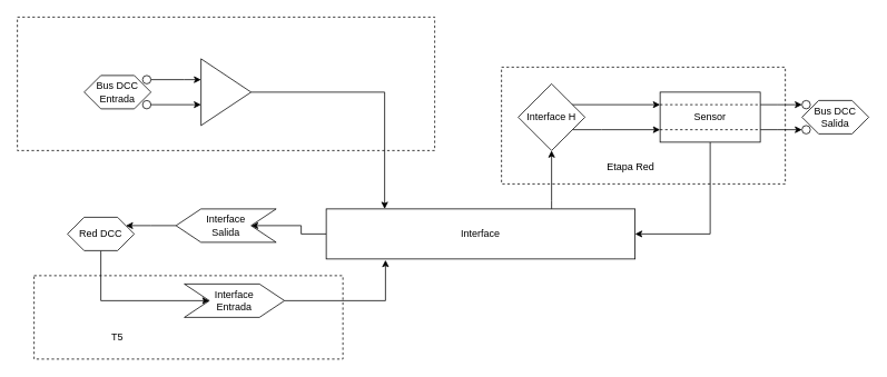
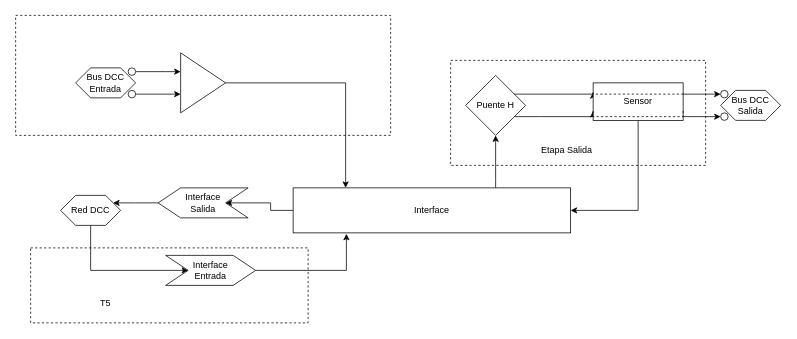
  <mxCell id="0" />
  <mxCell id="1" parent="0" />
  <mxCell id="2" value="" style="rounded=0;whiteSpace=wrap;html=1;fillColor=none;dashed=1;" vertex="1" parent="1"><mxGeometry x="600" y="80" width="340" height="140" as="geometry" /></mxCell>
  <mxCell id="3" value="" style="rounded=0;whiteSpace=wrap;html=1;fillColor=none;dashed=1;" vertex="1" parent="1"><mxGeometry x="20" y="20" width="500" height="160" as="geometry" /></mxCell>
  <mxCell id="4" style="edgeStyle=orthogonalEdgeStyle;rounded=0;orthogonalLoop=1;jettySize=auto;html=1;entryX=0.5;entryY=1;entryDx=0;entryDy=0;" edge="1" parent="1" source="6" target="13"><mxGeometry relative="1" as="geometry"><Array as="points"><mxPoint x="660" y="240" /><mxPoint x="660" y="240" /></Array></mxGeometry></mxCell>
  <mxCell id="5" style="edgeStyle=orthogonalEdgeStyle;rounded=0;orthogonalLoop=1;jettySize=auto;html=1;" edge="1" parent="1" source="6" target="16"><mxGeometry relative="1" as="geometry"><mxPoint x="380" y="330" as="targetPoint" /></mxGeometry></mxCell>
  <mxCell id="6" value="Interface" style="rounded=0;whiteSpace=wrap;html=1;" vertex="1" parent="1"><mxGeometry x="390" y="250" width="370" height="60" as="geometry" /></mxCell>
  <mxCell id="7" style="edgeStyle=orthogonalEdgeStyle;rounded=0;orthogonalLoop=1;jettySize=auto;html=1;" edge="1" parent="1" source="8" target="20"><mxGeometry relative="1" as="geometry"><Array as="points"><mxPoint x="220" y="95" /><mxPoint x="220" y="95" /></Array></mxGeometry></mxCell>
  <mxCell id="8" value="" style="ellipse;whiteSpace=wrap;html=1;" vertex="1" parent="1"><mxGeometry x="170" y="90" width="10" height="10" as="geometry" /></mxCell>
  <mxCell id="9" style="edgeStyle=orthogonalEdgeStyle;rounded=0;orthogonalLoop=1;jettySize=auto;html=1;" edge="1" parent="1" source="10" target="20"><mxGeometry relative="1" as="geometry"><Array as="points"><mxPoint x="230" y="125" /><mxPoint x="230" y="125" /></Array></mxGeometry></mxCell>
  <mxCell id="10" value="" style="ellipse;whiteSpace=wrap;html=1;" vertex="1" parent="1"><mxGeometry x="170" y="120" width="10" height="10" as="geometry" /></mxCell>
  <mxCell id="11" style="edgeStyle=orthogonalEdgeStyle;rounded=0;orthogonalLoop=1;jettySize=auto;html=1;exitX=1;exitY=0;exitDx=0;exitDy=0;entryX=0;entryY=0.25;entryDx=0;entryDy=0;" edge="1" parent="1" source="13" target="27"><mxGeometry relative="1" as="geometry"><Array as="points"><mxPoint x="680" y="125" /></Array></mxGeometry></mxCell>
  <mxCell id="12" style="edgeStyle=orthogonalEdgeStyle;rounded=0;orthogonalLoop=1;jettySize=auto;html=1;entryX=0;entryY=0.75;entryDx=0;entryDy=0;" edge="1" parent="1" source="13" target="27"><mxGeometry relative="1" as="geometry"><Array as="points"><mxPoint x="720" y="155" /><mxPoint x="720" y="155" /></Array></mxGeometry></mxCell>
- <mxCell id="13" value="Interface H" style="rhombus;whiteSpace=wrap;html=1;" vertex="1" parent="1"><mxGeometry x="620" y="100" width="80" height="80" as="geometry" /></mxCell>
+ <mxCell id="13" value="Puente H" style="rhombus;whiteSpace=wrap;html=1;" vertex="1" parent="1"><mxGeometry x="620" y="100" width="80" height="80" as="geometry" /></mxCell>
  <mxCell id="14" value="Bus DCC Entrada" style="shape=hexagon;perimeter=hexagonPerimeter2;whiteSpace=wrap;html=1;" vertex="1" parent="1"><mxGeometry x="100" y="90" width="80" height="40" as="geometry" /></mxCell>
  <mxCell id="15" style="edgeStyle=orthogonalEdgeStyle;rounded=0;orthogonalLoop=1;jettySize=auto;html=1;" edge="1" parent="1" source="16" target="18"><mxGeometry relative="1" as="geometry"><Array as="points"><mxPoint x="180" y="270" /><mxPoint x="180" y="270" /></Array></mxGeometry></mxCell>
  <mxCell id="16" value="Interface &lt;br&gt;Salida" style="shape=step;perimeter=stepPerimeter;whiteSpace=wrap;html=1;fixedSize=1;size=30;rotation=0;flipV=1;flipH=1;" vertex="1" parent="1"><mxGeometry x="210" y="250" width="120" height="40" as="geometry" /></mxCell>
  <mxCell id="17" style="edgeStyle=orthogonalEdgeStyle;rounded=0;orthogonalLoop=1;jettySize=auto;html=1;entryX=0;entryY=0.5;entryDx=0;entryDy=0;" edge="1" parent="1" source="18" target="29"><mxGeometry relative="1" as="geometry"><Array as="points"><mxPoint x="120" y="360" /></Array></mxGeometry></mxCell>
  <mxCell id="18" value="Red DCC" style="shape=hexagon;perimeter=hexagonPerimeter2;whiteSpace=wrap;html=1;" vertex="1" parent="1"><mxGeometry x="80" y="260" width="80" height="40" as="geometry" /></mxCell>
  <mxCell id="19" style="edgeStyle=orthogonalEdgeStyle;rounded=0;orthogonalLoop=1;jettySize=auto;html=1;" edge="1" parent="1" source="20" target="6"><mxGeometry relative="1" as="geometry"><Array as="points"><mxPoint x="460" y="110" /></Array></mxGeometry></mxCell>
  <mxCell id="20" value="" style="triangle;whiteSpace=wrap;html=1;" vertex="1" parent="1"><mxGeometry x="240" y="70" width="60" height="80" as="geometry" /></mxCell>
  <mxCell id="21" value="" style="ellipse;whiteSpace=wrap;html=1;" vertex="1" parent="1"><mxGeometry x="960" y="120" width="10" height="10" as="geometry" /></mxCell>
  <mxCell id="22" value="" style="ellipse;whiteSpace=wrap;html=1;" vertex="1" parent="1"><mxGeometry x="960" y="150" width="10" height="10" as="geometry" /></mxCell>
  <mxCell id="23" value="Bus DCC Salida" style="shape=hexagon;perimeter=hexagonPerimeter2;whiteSpace=wrap;html=1;" vertex="1" parent="1"><mxGeometry x="960" y="120" width="80" height="40" as="geometry" /></mxCell>
  <mxCell id="24" style="edgeStyle=orthogonalEdgeStyle;rounded=0;orthogonalLoop=1;jettySize=auto;html=1;entryX=0;entryY=0.5;entryDx=0;entryDy=0;" edge="1" parent="1" source="27" target="21"><mxGeometry relative="1" as="geometry"><Array as="points"><mxPoint x="930" y="125" /><mxPoint x="930" y="125" /></Array></mxGeometry></mxCell>
  <mxCell id="25" style="edgeStyle=orthogonalEdgeStyle;rounded=0;orthogonalLoop=1;jettySize=auto;html=1;entryX=0;entryY=0.5;entryDx=0;entryDy=0;" edge="1" parent="1" source="27" target="22"><mxGeometry relative="1" as="geometry"><Array as="points"><mxPoint x="930" y="155" /><mxPoint x="930" y="155" /></Array></mxGeometry></mxCell>
  <mxCell id="26" style="edgeStyle=orthogonalEdgeStyle;rounded=0;orthogonalLoop=1;jettySize=auto;html=1;" edge="1" parent="1" source="27" target="6"><mxGeometry relative="1" as="geometry"><Array as="points"><mxPoint x="850" y="280" /></Array></mxGeometry></mxCell>
- <mxCell id="27" value="Sensor" style="rounded=0;whiteSpace=wrap;html=1;" vertex="1" parent="1"><mxGeometry x="790" y="110" width="120" height="60" as="geometry" /></mxCell>
+ <mxCell id="27" value="Sensor" style="rounded=0;whiteSpace=wrap;html=1;" vertex="1" parent="1"><mxGeometry x="790" y="110" width="120" height="50" as="geometry" /></mxCell>
  <mxCell id="28" style="edgeStyle=orthogonalEdgeStyle;rounded=0;orthogonalLoop=1;jettySize=auto;html=1;entryX=0.192;entryY=1.021;entryDx=0;entryDy=0;entryPerimeter=0;" edge="1" parent="1" source="29" target="6"><mxGeometry relative="1" as="geometry" /></mxCell>
  <mxCell id="29" value="Interface &lt;br&gt;Entrada" style="shape=step;perimeter=stepPerimeter;whiteSpace=wrap;html=1;fixedSize=1;size=30;rotation=0;flipV=1;flipH=0;" vertex="1" parent="1"><mxGeometry x="220" y="340" width="120" height="40" as="geometry" /></mxCell>
  <mxCell id="30" value="" style="rounded=0;whiteSpace=wrap;html=1;fillColor=none;dashed=1;" vertex="1" parent="1"><mxGeometry x="40" y="330" width="370" height="100" as="geometry" /></mxCell>
  <mxCell id="31" value="T5" style="text;html=1;strokeColor=none;fillColor=none;align=center;verticalAlign=middle;whiteSpace=wrap;rounded=0;" vertex="1" parent="1"><mxGeometry x="120" y="394" width="40" height="20" as="geometry" /></mxCell>
- <mxCell id="32" value="Etapa Red" style="text;html=1;strokeColor=none;fillColor=none;align=center;verticalAlign=middle;whiteSpace=wrap;rounded=0;dashed=1;" vertex="1" parent="1"><mxGeometry x="710" y="190" width="90" height="20" as="geometry" /></mxCell>
+ <mxCell id="32" value="Etapa Salida" style="text;html=1;strokeColor=none;fillColor=none;align=center;verticalAlign=middle;whiteSpace=wrap;rounded=0;dashed=1;" vertex="1" parent="1"><mxGeometry x="710" y="190" width="90" height="20" as="geometry" /></mxCell>
  <mxCell id="33" style="edgeStyle=orthogonalEdgeStyle;rounded=0;orthogonalLoop=1;jettySize=auto;html=1;exitX=0;exitY=0.25;exitDx=0;exitDy=0;entryX=1;entryY=0.25;entryDx=0;entryDy=0;dashed=1;endArrow=none;endFill=0;" edge="1" parent="1" source="27" target="27"><mxGeometry relative="1" as="geometry"><Array as="points"><mxPoint x="850" y="125" /><mxPoint x="850" y="125" /></Array></mxGeometry></mxCell>
  <mxCell id="34" style="edgeStyle=orthogonalEdgeStyle;rounded=0;orthogonalLoop=1;jettySize=auto;html=1;exitX=0;exitY=0.75;exitDx=0;exitDy=0;entryX=1;entryY=0.75;entryDx=0;entryDy=0;dashed=1;endArrow=none;endFill=0;" edge="1" parent="1" source="27" target="27"><mxGeometry relative="1" as="geometry"><Array as="points"><mxPoint x="850" y="155" /><mxPoint x="850" y="155" /></Array></mxGeometry></mxCell>
